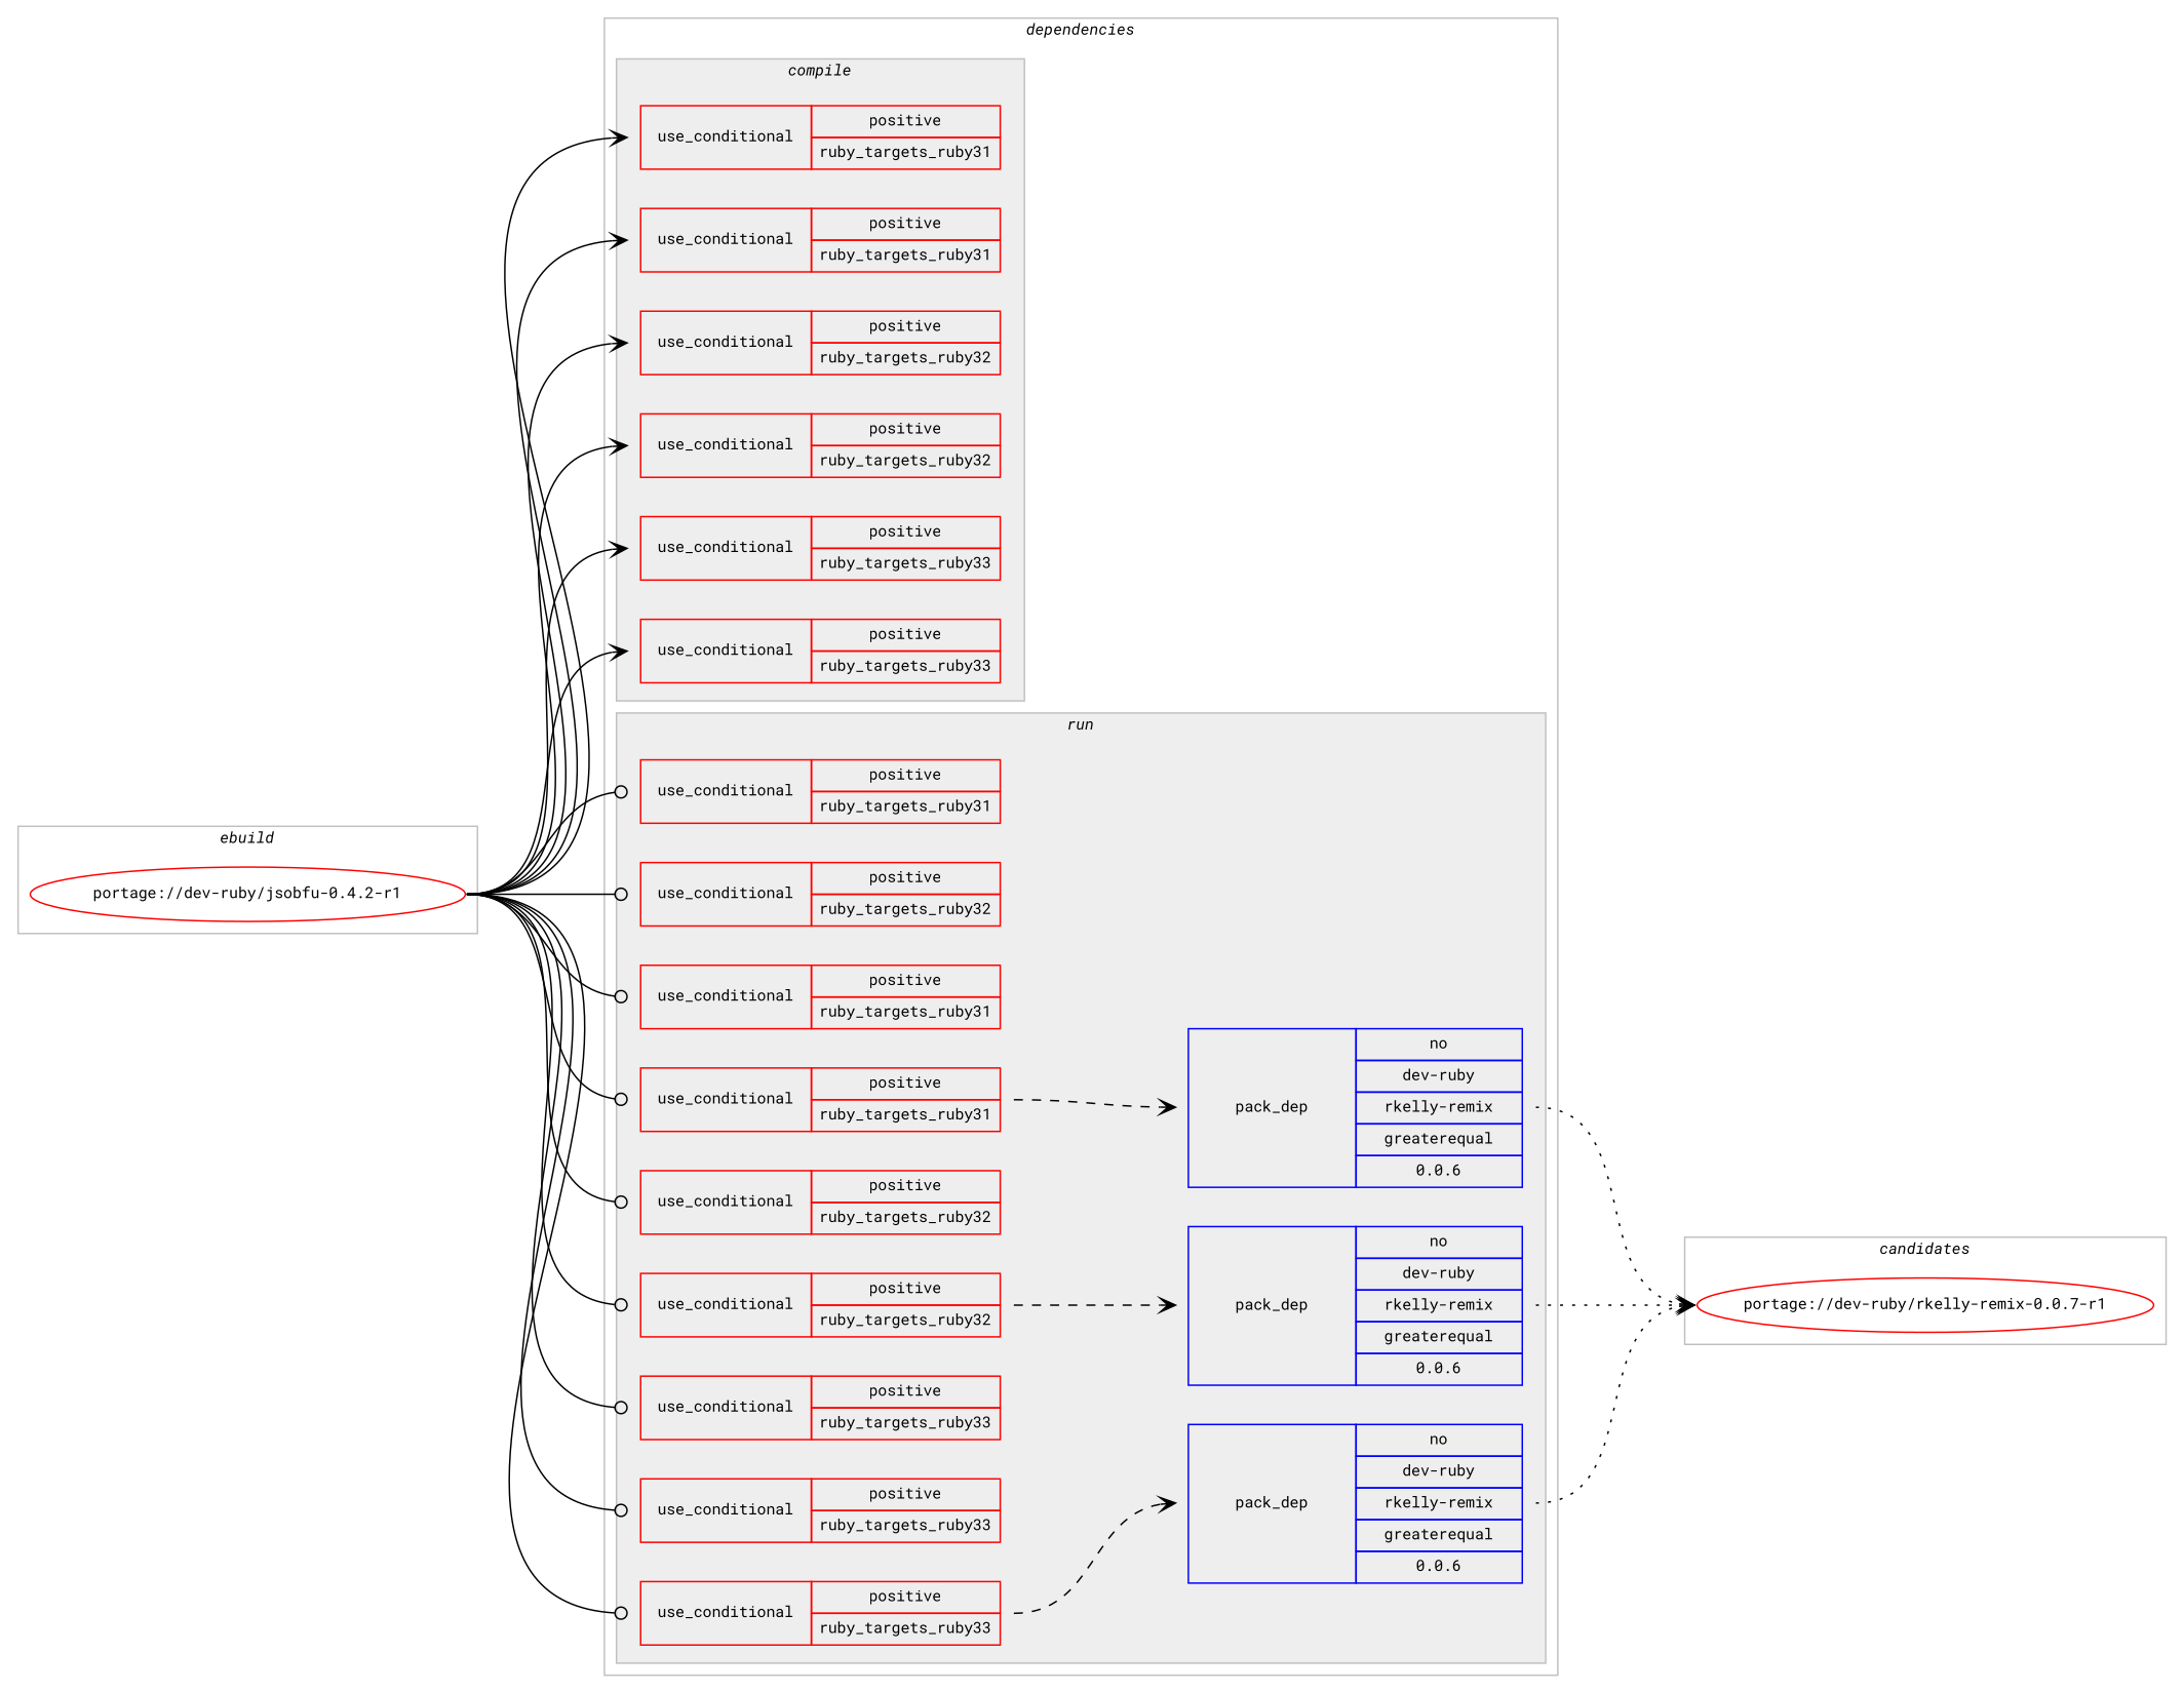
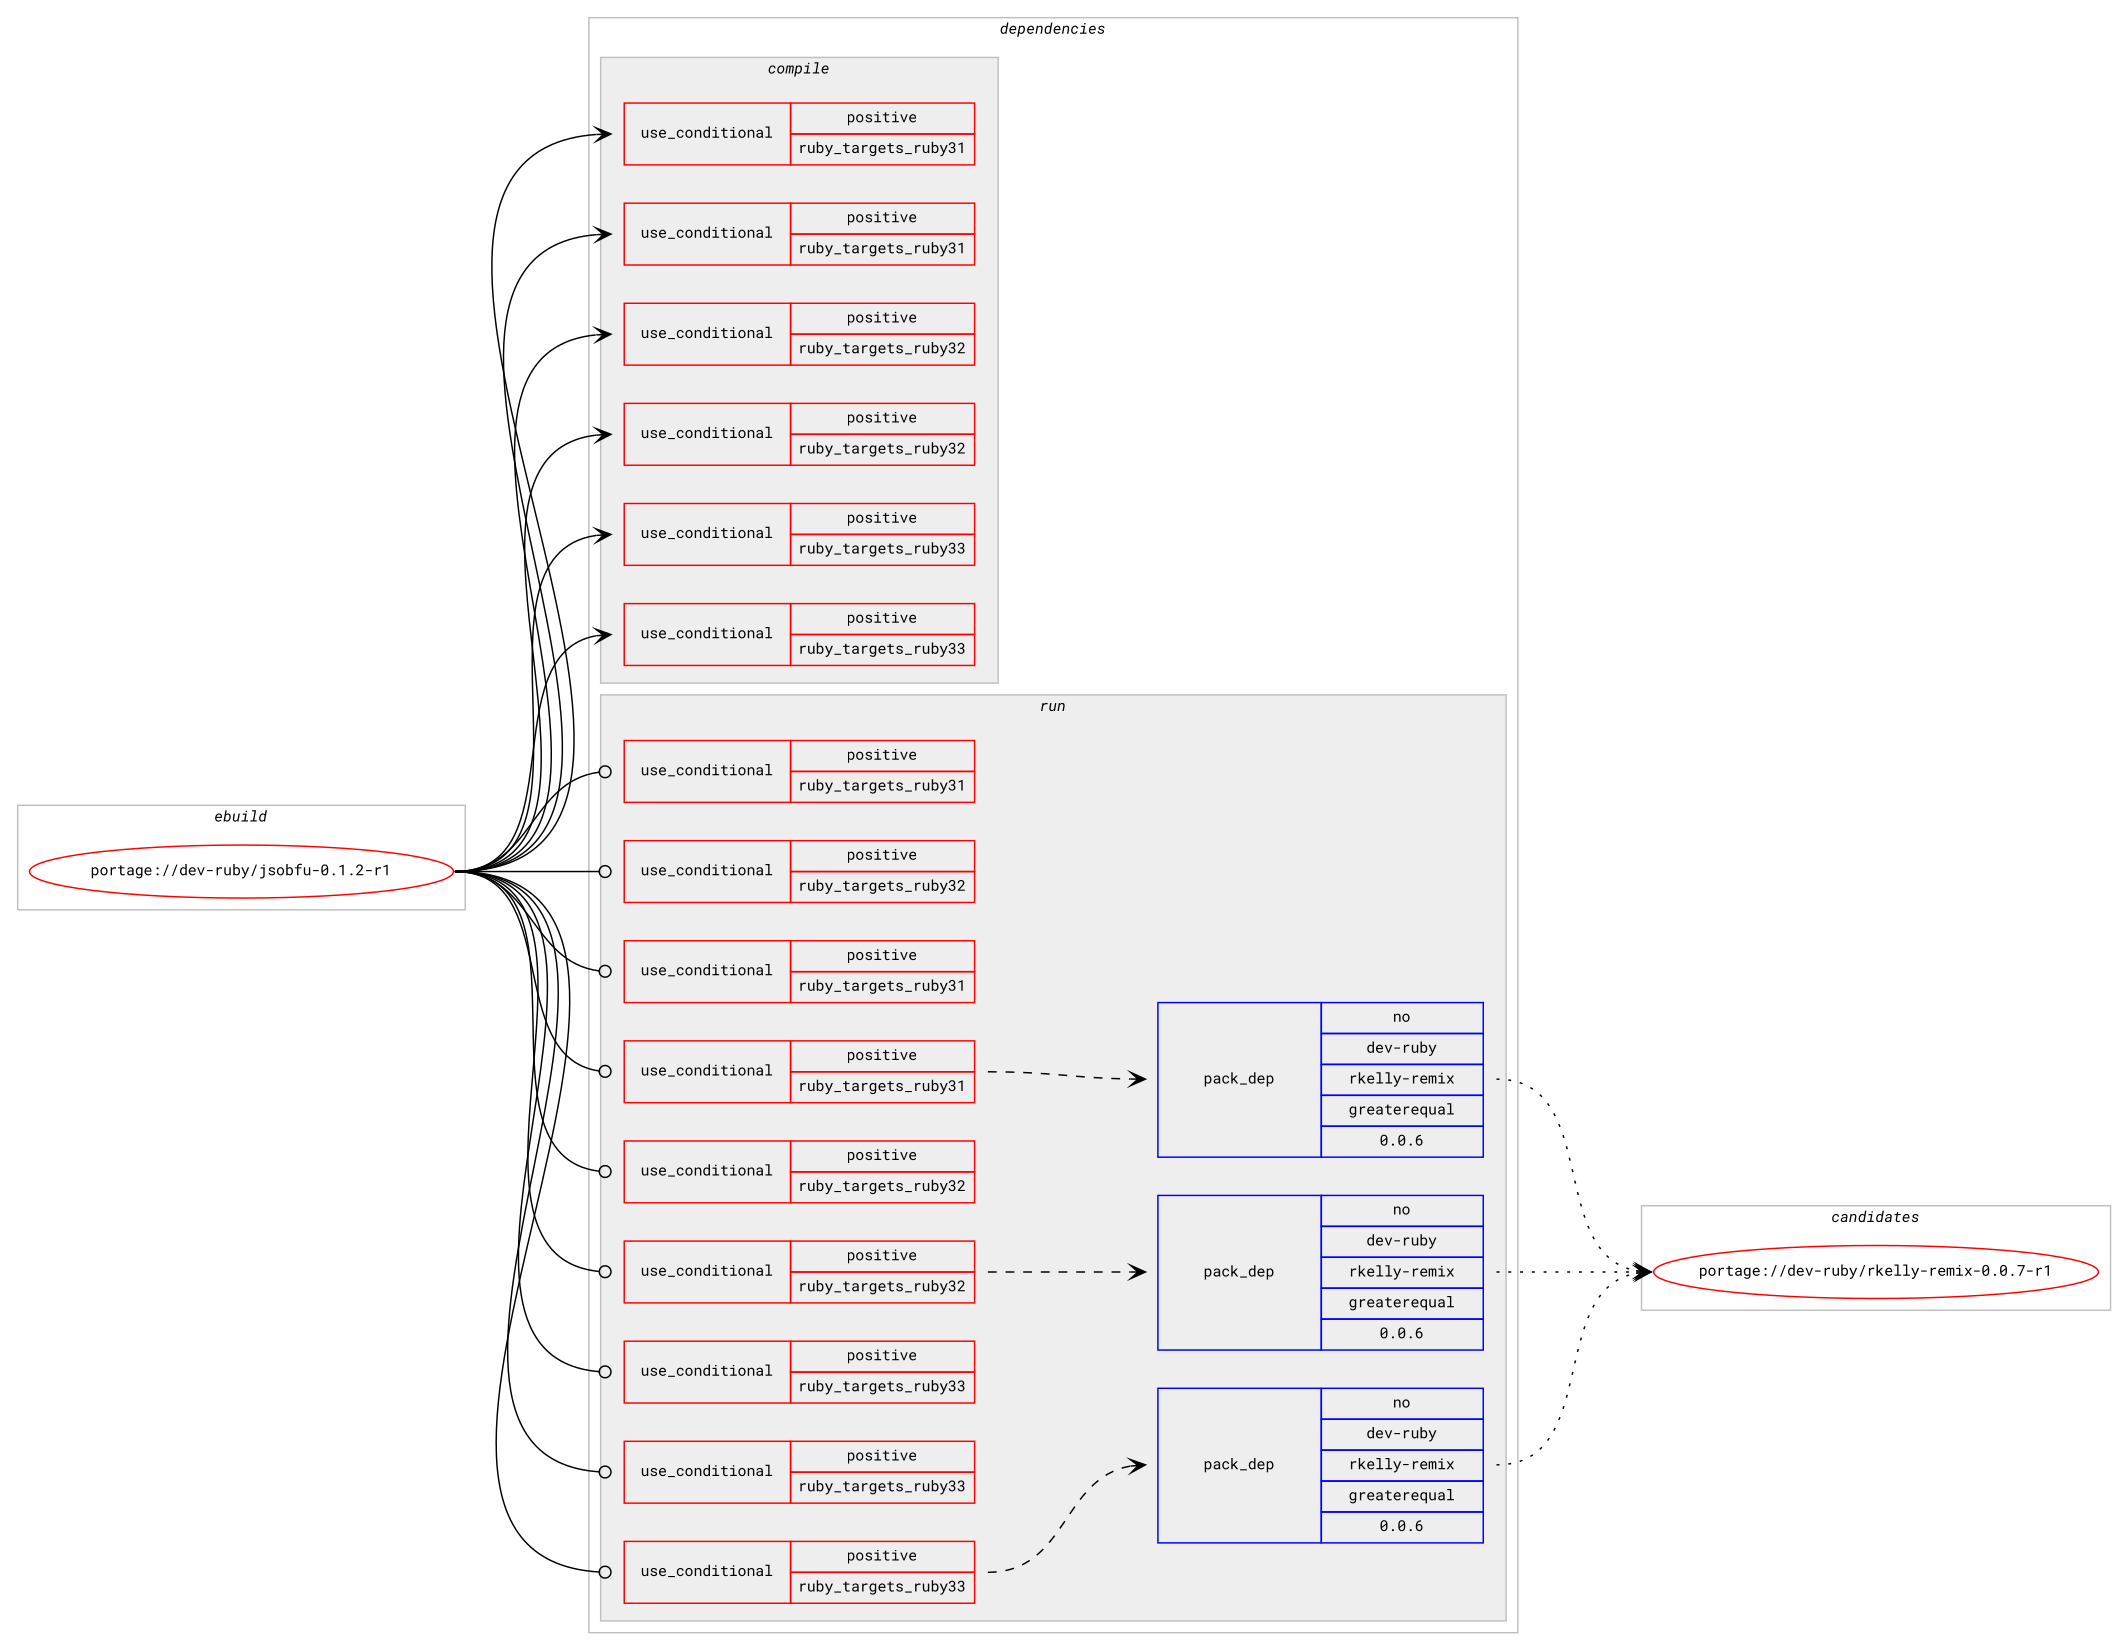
  digraph {
    compound=true
    concentrate=true
    fontname="Roboto Mono"
    fontsize=10
    newrank=true
    rankdir=LR
    ranksep=1.5
    node [color=red fontname="Roboto Mono" fontsize=10 shape=none]
    edge [arrowhead=vee headport=w style=solid tailport=e weight=20 fontname="Roboto Mono"]
-   n1 [label="portage://dev-ruby/jsobfu-0.4.2-r1" width=4 shape=""]
+   n1 [label="portage://dev-ruby/jsobfu-0.1.2-r1" width=4 shape=""]
    n2 [label=<<TABLE BORDER="0" CELLBORDER="1" CELLSPACING="0" CELLPADDING="4"><TR><TD ROWSPAN="3" CELLPADDING="10">use_conditional</TD></TR><TR><TD>positive</TD></TR><TR><TD>ruby_targets_ruby31</TD></TR></TABLE>>]
    n3 [label=<<TABLE BORDER="0" CELLBORDER="1" CELLSPACING="0" CELLPADDING="4"><TR><TD ROWSPAN="3" CELLPADDING="10">use_conditional</TD></TR><TR><TD>positive</TD></TR><TR><TD>ruby_targets_ruby31</TD></TR></TABLE>>]
    n4 [label=<<TABLE BORDER="0" CELLBORDER="1" CELLSPACING="0" CELLPADDING="4"><TR><TD ROWSPAN="3" CELLPADDING="10">use_conditional</TD></TR><TR><TD>positive</TD></TR><TR><TD>ruby_targets_ruby32</TD></TR></TABLE>>]
    n5 [label=<<TABLE BORDER="0" CELLBORDER="1" CELLSPACING="0" CELLPADDING="4"><TR><TD ROWSPAN="3" CELLPADDING="10">use_conditional</TD></TR><TR><TD>positive</TD></TR><TR><TD>ruby_targets_ruby32</TD></TR></TABLE>>]
    n6 [label=<<TABLE BORDER="0" CELLBORDER="1" CELLSPACING="0" CELLPADDING="4"><TR><TD ROWSPAN="3" CELLPADDING="10">use_conditional</TD></TR><TR><TD>positive</TD></TR><TR><TD>ruby_targets_ruby33</TD></TR></TABLE>>]
    n7 [label=<<TABLE BORDER="0" CELLBORDER="1" CELLSPACING="0" CELLPADDING="4"><TR><TD ROWSPAN="3" CELLPADDING="10">use_conditional</TD></TR><TR><TD>positive</TD></TR><TR><TD>ruby_targets_ruby33</TD></TR></TABLE>>]
    n8 [label=<<TABLE BORDER="0" CELLBORDER="1" CELLSPACING="0" CELLPADDING="4"><TR><TD ROWSPAN="3" CELLPADDING="10">use_conditional</TD></TR><TR><TD>positive</TD></TR><TR><TD>ruby_targets_ruby31</TD></TR></TABLE>>]
    n9 [label=<<TABLE BORDER="0" CELLBORDER="1" CELLSPACING="0" CELLPADDING="4"><TR><TD ROWSPAN="3" CELLPADDING="10">use_conditional</TD></TR><TR><TD>positive</TD></TR><TR><TD>ruby_targets_ruby32</TD></TR></TABLE>>]
    n10 [label=<<TABLE BORDER="0" CELLBORDER="1" CELLSPACING="0" CELLPADDING="4"><TR><TD ROWSPAN="3" CELLPADDING="10">use_conditional</TD></TR><TR><TD>positive</TD></TR><TR><TD>ruby_targets_ruby31</TD></TR></TABLE>>]
    n11 [color=blue label=<<TABLE BORDER="0" CELLBORDER="1" CELLSPACING="0" CELLPADDING="4" WIDTH="220"><TR><TD ROWSPAN="6" CELLPADDING="30">pack_dep</TD></TR><TR><TD WIDTH="110">no</TD></TR><TR><TD>dev-ruby</TD></TR><TR><TD>rkelly-remix</TD></TR><TR><TD>greaterequal</TD></TR><TR><TD>0.0.6</TD></TR></TABLE>>]
    n12 [label=<<TABLE BORDER="0" CELLBORDER="1" CELLSPACING="0" CELLPADDING="4"><TR><TD ROWSPAN="3" CELLPADDING="10">use_conditional</TD></TR><TR><TD>positive</TD></TR><TR><TD>ruby_targets_ruby31</TD></TR></TABLE>>]
    n13 [label=<<TABLE BORDER="0" CELLBORDER="1" CELLSPACING="0" CELLPADDING="4"><TR><TD ROWSPAN="3" CELLPADDING="10">use_conditional</TD></TR><TR><TD>positive</TD></TR><TR><TD>ruby_targets_ruby32</TD></TR></TABLE>>]
    n14 [color=blue label=<<TABLE BORDER="0" CELLBORDER="1" CELLSPACING="0" CELLPADDING="4" WIDTH="220"><TR><TD ROWSPAN="6" CELLPADDING="30">pack_dep</TD></TR><TR><TD WIDTH="110">no</TD></TR><TR><TD>dev-ruby</TD></TR><TR><TD>rkelly-remix</TD></TR><TR><TD>greaterequal</TD></TR><TR><TD>0.0.6</TD></TR></TABLE>>]
    n15 [label=<<TABLE BORDER="0" CELLBORDER="1" CELLSPACING="0" CELLPADDING="4"><TR><TD ROWSPAN="3" CELLPADDING="10">use_conditional</TD></TR><TR><TD>positive</TD></TR><TR><TD>ruby_targets_ruby32</TD></TR></TABLE>>]
    n16 [label=<<TABLE BORDER="0" CELLBORDER="1" CELLSPACING="0" CELLPADDING="4"><TR><TD ROWSPAN="3" CELLPADDING="10">use_conditional</TD></TR><TR><TD>positive</TD></TR><TR><TD>ruby_targets_ruby33</TD></TR></TABLE>>]
    n17 [label=<<TABLE BORDER="0" CELLBORDER="1" CELLSPACING="0" CELLPADDING="4"><TR><TD ROWSPAN="3" CELLPADDING="10">use_conditional</TD></TR><TR><TD>positive</TD></TR><TR><TD>ruby_targets_ruby33</TD></TR></TABLE>>]
    n18 [color=blue label=<<TABLE BORDER="0" CELLBORDER="1" CELLSPACING="0" CELLPADDING="4" WIDTH="220"><TR><TD ROWSPAN="6" CELLPADDING="30">pack_dep</TD></TR><TR><TD WIDTH="110">no</TD></TR><TR><TD>dev-ruby</TD></TR><TR><TD>rkelly-remix</TD></TR><TR><TD>greaterequal</TD></TR><TR><TD>0.0.6</TD></TR></TABLE>>]
    n19 [label=<<TABLE BORDER="0" CELLBORDER="1" CELLSPACING="0" CELLPADDING="4"><TR><TD ROWSPAN="3" CELLPADDING="10">use_conditional</TD></TR><TR><TD>positive</TD></TR><TR><TD>ruby_targets_ruby33</TD></TR></TABLE>>]
    n20 [label="portage://dev-ruby/rkelly-remix-0.0.7-r1" width=4 shape=""]
    subgraph cluster_1 {
      color=gray
      label=<<i>ebuild</i>>
      rank=same
      n1
    }
    subgraph cluster_2 {
      color=gray
      label=<<i>dependencies</i>>
      subgraph cluster_3 {
        color=gray
        fillcolor="#eeeeee"
        label=<<i>compile</i>>
        style=filled
        subgraph sub_4 {
          color=gray
          fillcolor="#eeeeee"
          label=<<i>compile</i>>
          style=filled
          n2
        }
        subgraph sub_5 {
          color=gray
          fillcolor="#eeeeee"
          label=<<i>compile</i>>
          style=filled
          n3
        }
        subgraph sub_6 {
          color=gray
          fillcolor="#eeeeee"
          label=<<i>compile</i>>
          style=filled
          n4
        }
        subgraph sub_7 {
          color=gray
          fillcolor="#eeeeee"
          label=<<i>compile</i>>
          style=filled
          n5
        }
        subgraph sub_8 {
          color=gray
          fillcolor="#eeeeee"
          label=<<i>compile</i>>
          style=filled
          n6
        }
        subgraph sub_9 {
          color=gray
          fillcolor="#eeeeee"
          label=<<i>compile</i>>
          style=filled
          n7
        }
      }
      subgraph cluster_10 {
        color=gray
        fillcolor="#eeeeee"
        label=<<i>compile and run</i>>
        style=filled
      }
      subgraph cluster_11 {
        color=gray
        fillcolor="#eeeeee"
        label=<<i>run</i>>
        style=filled
        subgraph sub_12 {
          color=gray
          fillcolor="#eeeeee"
          label=<<i>run</i>>
          style=filled
          n8
        }
        subgraph sub_13 {
          color=gray
          fillcolor="#eeeeee"
          label=<<i>run</i>>
          style=filled
          n9
        }
        subgraph sub_14 {
          color=gray
          fillcolor="#eeeeee"
          label=<<i>run</i>>
          style=filled
          n10
        }
        subgraph sub_15 {
          color=gray
          fillcolor="#eeeeee"
          label=<<i>run</i>>
          style=filled
          n12
          subgraph sub_16 {
            color=gray
            fillcolor="#eeeeee"
            label=<<i>run</i>>
            style=filled
            n11
          }
        }
        subgraph sub_17 {
          color=gray
          fillcolor="#eeeeee"
          label=<<i>run</i>>
          style=filled
          n13
        }
        subgraph sub_18 {
          color=gray
          fillcolor="#eeeeee"
          label=<<i>run</i>>
          style=filled
          n15
          subgraph sub_19 {
            color=gray
            fillcolor="#eeeeee"
            label=<<i>run</i>>
            style=filled
            n14
          }
        }
        subgraph sub_20 {
          color=gray
          fillcolor="#eeeeee"
          label=<<i>run</i>>
          style=filled
          n16
        }
        subgraph sub_21 {
          color=gray
          fillcolor="#eeeeee"
          label=<<i>run</i>>
          style=filled
          n17
        }
        subgraph sub_22 {
          color=gray
          fillcolor="#eeeeee"
          label=<<i>run</i>>
          style=filled
          n19
          subgraph sub_23 {
            color=gray
            fillcolor="#eeeeee"
            label=<<i>run</i>>
            style=filled
            n18
          }
        }
      }
    }
    subgraph cluster_24 {
      color=gray
      label=<<i>candidates</i>>
      rank=same
      subgraph sub_25 {
        color=black
        label=<<i>candidates</i>>
        nodesep=1
        rank=same
        n20
      }
      subgraph sub_26 {
        color=black
        label=<<i>candidates</i>>
        nodesep=1
        rank=same
        n20
      }
      subgraph sub_27 {
        color=black
        label=<<i>candidates</i>>
        nodesep=1
        rank=same
        n20
      }
    }
    n1 -> n2
    n1 -> n3
    n1 -> n4
    n1 -> n5
    n1 -> n6
    n1 -> n7
    n1 -> n8 [arrowhead=odot]
    n1 -> n9 [arrowhead=odot]
    n1 -> n10 [arrowhead=odot]
    n1 -> n12 [arrowhead=odot]
    n1 -> n13 [arrowhead=odot]
    n1 -> n15 [arrowhead=odot]
    n1 -> n16 [arrowhead=odot]
    n1 -> n17 [arrowhead=odot]
    n1 -> n19 [arrowhead=odot]
    n11 -> n20 [style=dotted weight=100]
    n12 -> n11 [style=dashed]
    n14 -> n20 [style=dotted weight=100]
    n15 -> n14 [style=dashed]
    n18 -> n20 [style=dotted weight=100]
    n19 -> n18 [style=dashed]
  }
